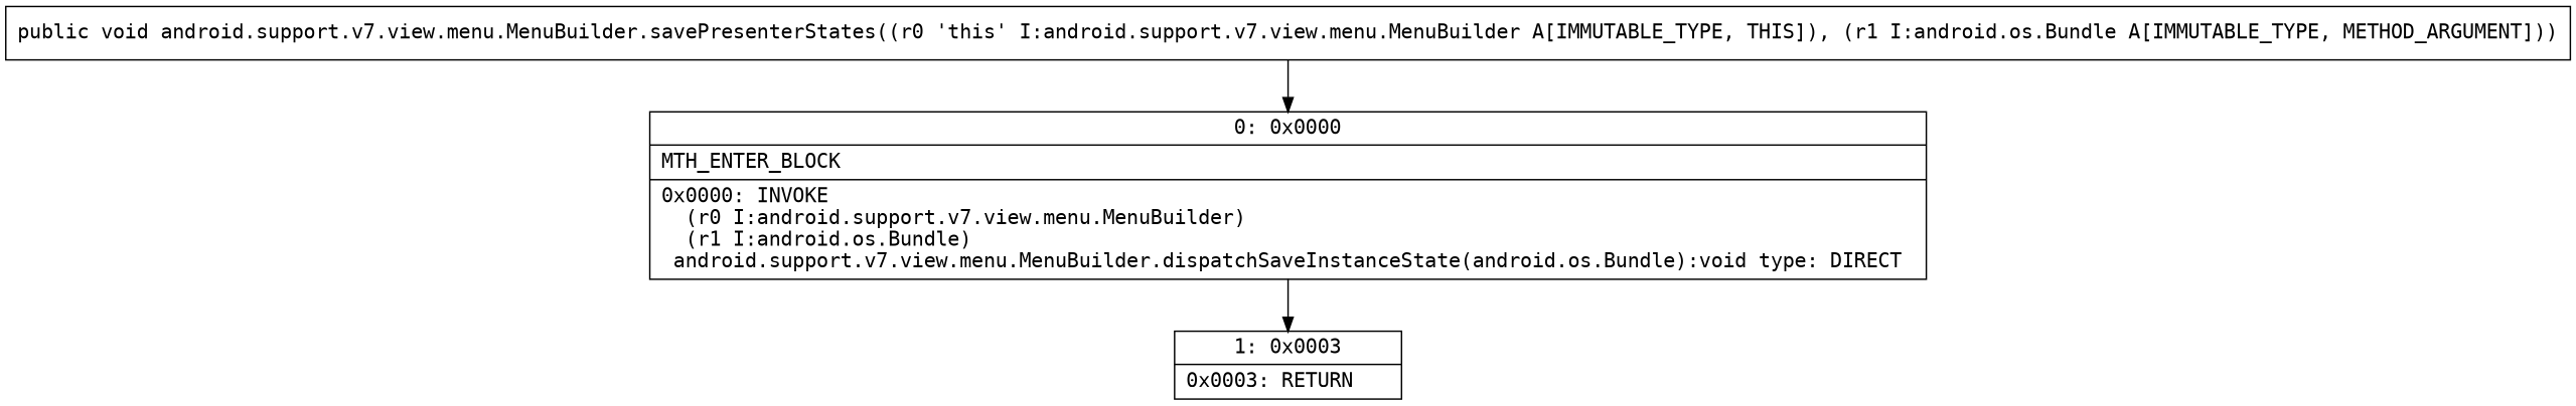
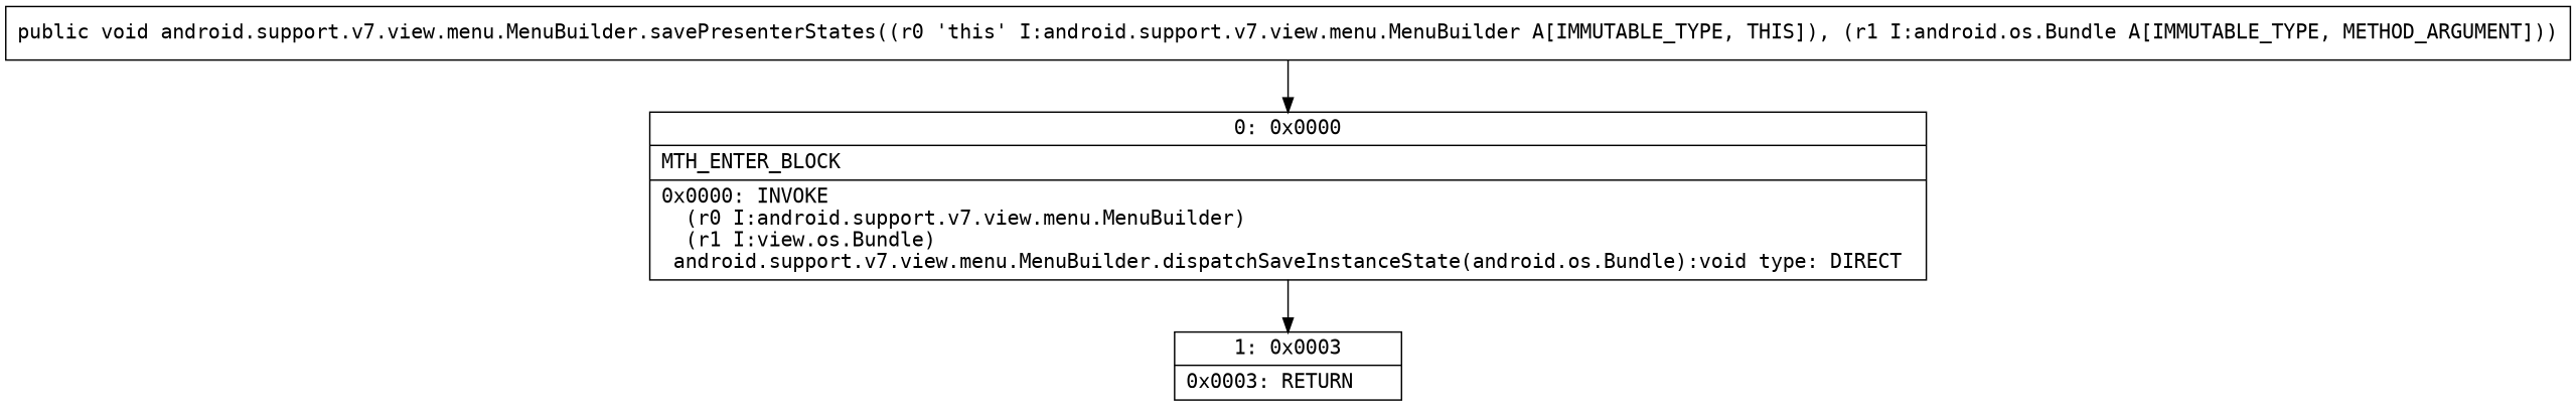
  digraph {
    fontname="DejaVu Sans Mono"
    node [shape=record fontname="DejaVu Sans Mono"]
    edge [fontname="DejaVu Sans Mono"]
-   n1 [label="{0\:\ 0x0000|MTH_ENTER_BLOCK\l|0x0000: INVOKE  \l  (r0 I:android.support.v7.view.menu.MenuBuilder)\l  (r1 I:android.os.Bundle)\l android.support.v7.view.menu.MenuBuilder.dispatchSaveInstanceState(android.os.Bundle):void type: DIRECT \l}"]
+   n1 [label="{0\:\ 0x0000|MTH_ENTER_BLOCK\l|0x0000: INVOKE  \l  (r0 I:android.support.v7.view.menu.MenuBuilder)\l  (r1 I:view.os.Bundle)\l android.support.v7.view.menu.MenuBuilder.dispatchSaveInstanceState(android.os.Bundle):void type: DIRECT \l}"]
    n2 [label="{1\:\ 0x0003|0x0003: RETURN   \l}"]
    n3 [label="{public void android.support.v7.view.menu.MenuBuilder.savePresenterStates((r0 'this' I:android.support.v7.view.menu.MenuBuilder A[IMMUTABLE_TYPE, THIS]), (r1 I:android.os.Bundle A[IMMUTABLE_TYPE, METHOD_ARGUMENT])) }"]
    n1 -> n2
    n3 -> n1
  }
